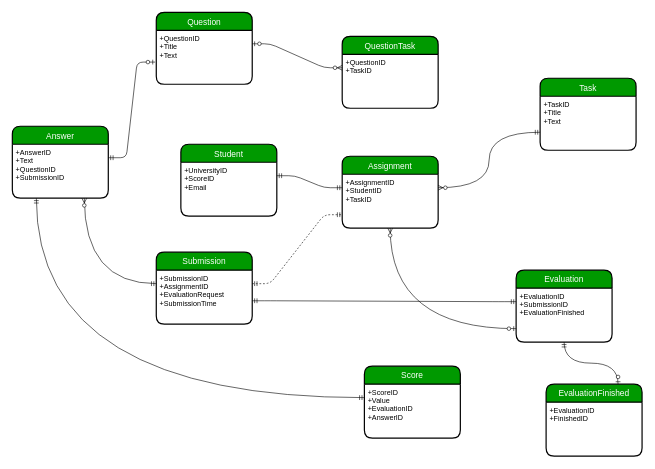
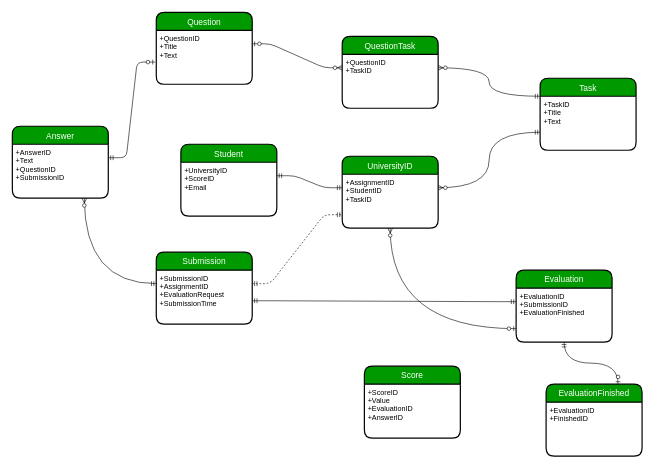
  <mxCell id="0" />
  <mxCell id="1" parent="0" />
  <mxCell id="2" value="" style="edgeStyle=entityRelationEdgeStyle;fontSize=12;html=1;endArrow=ERmandOne;startArrow=ERmandOne;entryX=0;entryY=0.25;entryDx=0;entryDy=0;exitX=1;exitY=0.25;exitDx=0;exitDy=0;" parent="1" source="27" target="24" edge="1"><mxGeometry width="100" height="100" relative="1" as="geometry"><mxPoint x="460" y="278" as="sourcePoint" /><mxPoint x="570" y="310" as="targetPoint" /></mxGeometry></mxCell>
  <mxCell id="3" value="&lt;span style=&quot;font-family: &amp;#34;helvetica&amp;#34; , &amp;#34;arial&amp;#34; , sans-serif ; font-size: 0px&quot;&gt;%3CmxGraphModel%3E%3Croot%3E%3CmxCell%20id%3D%220%22%2F%3E%3CmxCell%20id%3D%221%22%20parent%3D%220%22%2F%3E%3CmxCell%20id%3D%222%22%20value%3D%22%26lt%3Bfont%20style%3D%26quot%3Bfont-size%3A%2014px%20%3B%20line-height%3A%20100%25%26quot%3B%26gt%3B%26lt%3Bb%26gt%3BStudents%26lt%3B%2Fb%26gt%3B%26lt%3Bbr%26gt%3B%26lt%3Bul%26gt%3B%26lt%3Bli%26gt%3BStudentID%26lt%3B%2Fli%26gt%3B%26lt%3Bli%26gt%3BName%26lt%3B%2Fli%26gt%3B%26lt%3Bli%26gt%3BEmail%26lt%3B%2Fli%26gt%3B%26lt%3Bli%20style%3D%26quot%3Bline-height%3A%2090%25%26quot%3B%26gt%3BUniversityID%26lt%3B%2Fli%26gt%3B%26lt%3B%2Ful%26gt%3B%26lt%3B%2Ffont%26gt%3B%22%20style%3D%22rounded%3D1%3BwhiteSpace%3Dwrap%3Bhtml%3D1%3Balign%3Dleft%3B%22%20vertex%3D%221%22%20parent%3D%221%22%3E%3CmxGeometry%20x%3D%22250%22%20y%3D%22290%22%20width%3D%22180%22%20height%3D%22110%22%20as%3D%22geometry%22%2F%3E%3C%2FmxCell%3E%3C%2Froot%3E%3C%2FmxGraphModel%3E&lt;/span&gt;" style="text;html=1;resizable=0;points=[];autosize=1;align=left;verticalAlign=top;spacingTop=-4;" parent="1" vertex="1"><mxGeometry x="587" y="491" width="20" height="20" as="geometry" /></mxCell>
  <mxCell id="4" value="" style="edgeStyle=entityRelationEdgeStyle;fontSize=12;html=1;endArrow=ERmandOne;startArrow=ERmandOne;exitX=1;exitY=0.25;exitDx=0;exitDy=0;entryX=0;entryY=0.75;entryDx=0;entryDy=0;dashed=1;" parent="1" source="31" target="24" edge="1"><mxGeometry width="100" height="100" relative="1" as="geometry"><mxPoint x="420" y="464" as="sourcePoint" /><mxPoint x="570" y="335" as="targetPoint" /></mxGeometry></mxCell>
  <mxCell id="5" value="Question" style="swimlane;childLayout=stackLayout;horizontal=1;startSize=30;horizontalStack=0;fillColor=#009900;fontColor=#FFFFFF;rounded=1;fontSize=14;fontStyle=0;strokeWidth=2;resizeParent=0;resizeLast=1;shadow=0;dashed=0;align=center;" parent="1" vertex="1"><mxGeometry x="260" y="20" width="160" height="120" as="geometry" /></mxCell>
  <mxCell id="6" value="+QuestionID&#10;+Title&#10;+Text" style="align=left;strokeColor=none;fillColor=none;spacingLeft=4;fontSize=12;verticalAlign=top;resizable=0;rotatable=0;part=1;" parent="5" vertex="1"><mxGeometry y="30" width="160" height="90" as="geometry" /></mxCell>
  <mxCell id="7" value="" style="edgeStyle=entityRelationEdgeStyle;fontSize=12;html=1;endArrow=ERzeroToMany;startArrow=ERzeroToOne;entryX=0;entryY=0.25;entryDx=0;entryDy=0;exitX=1;exitY=0.25;exitDx=0;exitDy=0;" parent="1" source="6" target="19" edge="1"><mxGeometry width="100" height="100" relative="1" as="geometry"><mxPoint x="20" y="670" as="sourcePoint" /><mxPoint x="570" y="120" as="targetPoint" /></mxGeometry></mxCell>
  <mxCell id="8" value="" style="edgeStyle=entityRelationEdgeStyle;fontSize=12;html=1;endArrow=ERzeroToOne;startArrow=ERmandOne;entryX=-0.012;entryY=0.589;entryDx=0;entryDy=0;entryPerimeter=0;exitX=1;exitY=0.25;exitDx=0;exitDy=0;" parent="1" source="29" target="6" edge="1"><mxGeometry width="100" height="100" relative="1" as="geometry"><mxPoint x="190" y="248" as="sourcePoint" /><mxPoint x="120" y="570" as="targetPoint" /></mxGeometry></mxCell>
  <mxCell id="9" value="Evaluation" style="swimlane;childLayout=stackLayout;horizontal=1;startSize=30;horizontalStack=0;fillColor=#009900;fontColor=#FFFFFF;rounded=1;fontSize=14;fontStyle=0;strokeWidth=2;resizeParent=0;resizeLast=1;shadow=0;dashed=0;align=center;" parent="1" vertex="1"><mxGeometry x="860" y="450" width="160" height="120" as="geometry" /></mxCell>
  <mxCell id="10" value="+EvaluationID&#10;+SubmissionID&#10;+EvaluationFinished&#10;" style="align=left;strokeColor=none;fillColor=none;spacingLeft=4;fontSize=12;verticalAlign=top;resizable=0;rotatable=0;part=1;" parent="9" vertex="1"><mxGeometry y="30" width="160" height="90" as="geometry" /></mxCell>
  <mxCell id="11" value="Score" style="swimlane;childLayout=stackLayout;horizontal=1;startSize=30;horizontalStack=0;fillColor=#009900;fontColor=#FFFFFF;rounded=1;fontSize=14;fontStyle=0;strokeWidth=2;resizeParent=0;resizeLast=1;shadow=0;dashed=0;align=center;" parent="1" vertex="1"><mxGeometry x="607" y="610" width="160" height="120" as="geometry" /></mxCell>
  <mxCell id="12" value="+ScoreID&#10;+Value&#10;+EvaluationID&#10;+AnswerID&#10;" style="align=left;strokeColor=none;fillColor=none;spacingLeft=4;fontSize=12;verticalAlign=top;resizable=0;rotatable=0;part=1;" parent="11" vertex="1"><mxGeometry y="30" width="160" height="90" as="geometry" /></mxCell>
- <mxCell id="13" value="" style="edgeStyle=orthogonalEdgeStyle;fontSize=12;html=1;endArrow=ERmandOne;startArrow=ERmandOne;entryX=0;entryY=0.25;entryDx=0;entryDy=0;exitX=0.25;exitY=1;exitDx=0;exitDy=0;elbow=vertical;curved=1;" parent="1" source="29" target="12" edge="1"><mxGeometry width="100" height="100" relative="1" as="geometry"><mxPoint x="55" y="330" as="sourcePoint" /><mxPoint x="110" y="750" as="targetPoint" /></mxGeometry></mxCell>
  <mxCell id="14" value="" style="edgeStyle=orthogonalEdgeStyle;fontSize=12;html=1;endArrow=ERzeroToMany;startArrow=ERzeroToOne;exitX=0;exitY=0.75;exitDx=0;exitDy=0;curved=1;" parent="1" source="10" target="24" edge="1"><mxGeometry width="100" height="100" relative="1" as="geometry"><mxPoint x="10" y="850" as="sourcePoint" /><mxPoint x="110" y="750" as="targetPoint" /></mxGeometry></mxCell>
  <mxCell id="15" value="EvaluationFinished" style="swimlane;childLayout=stackLayout;horizontal=1;startSize=30;horizontalStack=0;fillColor=#009900;fontColor=#FFFFFF;rounded=1;fontSize=14;fontStyle=0;strokeWidth=2;resizeParent=0;resizeLast=1;shadow=0;dashed=0;align=center;" parent="1" vertex="1"><mxGeometry x="910" y="640" width="160" height="120" as="geometry" /></mxCell>
  <mxCell id="16" value="+EvaluationID&#10;+FinishedID" style="align=left;strokeColor=none;fillColor=none;spacingLeft=4;fontSize=12;verticalAlign=top;resizable=0;rotatable=0;part=1;" parent="15" vertex="1"><mxGeometry y="30" width="160" height="90" as="geometry" /></mxCell>
  <mxCell id="17" value="" style="edgeStyle=orthogonalEdgeStyle;fontSize=12;html=1;endArrow=ERzeroToOne;startArrow=ERmandOne;entryX=0.75;entryY=0;entryDx=0;entryDy=0;exitX=0.5;exitY=1;exitDx=0;exitDy=0;curved=1;" parent="1" source="10" target="15" edge="1"><mxGeometry width="100" height="100" relative="1" as="geometry"><mxPoint y="880" as="sourcePoint" x="-10" /><mxPoint x="90" y="780" as="targetPoint" /></mxGeometry></mxCell>
  <mxCell id="18" value="QuestionTask" style="swimlane;childLayout=stackLayout;horizontal=1;startSize=30;horizontalStack=0;fillColor=#009900;fontColor=#FFFFFF;rounded=1;fontSize=14;fontStyle=0;strokeWidth=2;resizeParent=0;resizeLast=1;shadow=0;dashed=0;align=center;" parent="1" vertex="1"><mxGeometry x="570" y="60" width="160" height="120" as="geometry" /></mxCell>
  <mxCell id="19" value="+QuestionID&#10;+TaskID" style="align=left;strokeColor=none;fillColor=none;spacingLeft=4;fontSize=12;verticalAlign=top;resizable=0;rotatable=0;part=1;" parent="18" vertex="1"><mxGeometry y="30" width="160" height="90" as="geometry" /></mxCell>
+ <mxCell id="20" value="" style="edgeStyle=orthogonalEdgeStyle;fontSize=12;html=1;endArrow=ERzeroToMany;startArrow=ERmandOne;entryX=1;entryY=0.25;entryDx=0;entryDy=0;exitX=0;exitY=0.25;exitDx=0;exitDy=0;curved=1;" parent="1" source="21" target="19" edge="1"><mxGeometry width="100" height="100" relative="1" as="geometry"><mxPoint x="900" y="158" as="sourcePoint" /><mxPoint x="890" y="310" as="targetPoint" /></mxGeometry></mxCell>
  <mxCell id="21" value="Task" style="swimlane;childLayout=stackLayout;horizontal=1;startSize=30;horizontalStack=0;fillColor=#009900;fontColor=#FFFFFF;rounded=1;fontSize=14;fontStyle=0;strokeWidth=2;resizeParent=0;resizeLast=1;shadow=0;dashed=0;align=center;" parent="1" vertex="1"><mxGeometry x="900" y="130" width="160" height="120" as="geometry" /></mxCell>
  <mxCell id="22" value="+TaskID&#10;+Title&#10;+Text" style="align=left;strokeColor=none;fillColor=none;spacingLeft=4;fontSize=12;verticalAlign=top;resizable=0;rotatable=0;part=1;" parent="21" vertex="1"><mxGeometry y="30" width="160" height="90" as="geometry" /></mxCell>
- <mxCell id="23" value="Assignment" style="swimlane;childLayout=stackLayout;horizontal=1;startSize=30;horizontalStack=0;fillColor=#009900;fontColor=#FFFFFF;rounded=1;fontSize=14;fontStyle=0;strokeWidth=2;resizeParent=0;resizeLast=1;shadow=0;dashed=0;align=center;" parent="1" vertex="1"><mxGeometry x="570" y="260" width="160" height="120" as="geometry" /></mxCell>
+ <mxCell id="23" value="UniversityID" style="swimlane;childLayout=stackLayout;horizontal=1;startSize=30;horizontalStack=0;fillColor=#009900;fontColor=#FFFFFF;rounded=1;fontSize=14;fontStyle=0;strokeWidth=2;resizeParent=0;resizeLast=1;shadow=0;dashed=0;align=center;" parent="1" vertex="1"><mxGeometry x="570" y="260" width="160" height="120" as="geometry" /></mxCell>
  <mxCell id="24" value="+AssignmentID&#10;+StudentID&#10;+TaskID&#10;" style="align=left;strokeColor=none;fillColor=none;spacingLeft=4;fontSize=12;verticalAlign=top;resizable=0;rotatable=0;part=1;" parent="23" vertex="1"><mxGeometry y="30" width="160" height="90" as="geometry" /></mxCell>
  <mxCell id="25" value="" style="edgeStyle=orthogonalEdgeStyle;fontSize=12;html=1;endArrow=ERzeroToMany;startArrow=ERmandOne;entryX=1;entryY=0.25;entryDx=0;entryDy=0;exitX=0;exitY=0.75;exitDx=0;exitDy=0;curved=1;" parent="1" source="21" target="24" edge="1"><mxGeometry width="100" height="100" relative="1" as="geometry"><mxPoint x="760" y="400" as="sourcePoint" /><mxPoint x="860" y="300" as="targetPoint" /></mxGeometry></mxCell>
  <mxCell id="26" value="Student" style="swimlane;childLayout=stackLayout;horizontal=1;startSize=30;horizontalStack=0;fillColor=#009900;fontColor=#FFFFFF;rounded=1;fontSize=14;fontStyle=0;strokeWidth=2;resizeParent=0;resizeLast=1;shadow=0;dashed=0;align=center;" parent="1" vertex="1"><mxGeometry x="301" y="240" width="160" height="120" as="geometry" /></mxCell>
  <mxCell id="27" value="+UniversityID&#10;+ScoreID&#10;+Email" style="align=left;strokeColor=none;fillColor=none;spacingLeft=4;fontSize=12;verticalAlign=top;resizable=0;rotatable=0;part=1;" parent="26" vertex="1"><mxGeometry y="30" width="160" height="90" as="geometry" /></mxCell>
  <mxCell id="28" value="Answer" style="swimlane;childLayout=stackLayout;horizontal=1;startSize=30;horizontalStack=0;fillColor=#009900;fontColor=#FFFFFF;rounded=1;fontSize=14;fontStyle=0;strokeWidth=2;resizeParent=0;resizeLast=1;shadow=0;dashed=0;align=center;" parent="1" vertex="1"><mxGeometry x="20" y="210" width="160" height="120" as="geometry" /></mxCell>
  <mxCell id="29" value="+AnswerID&#10;+Text&#10;+QuestionID&#10;+SubmissionID" style="align=left;strokeColor=none;fillColor=none;spacingLeft=4;fontSize=12;verticalAlign=top;resizable=0;rotatable=0;part=1;" parent="28" vertex="1"><mxGeometry y="30" width="160" height="90" as="geometry" /></mxCell>
  <mxCell id="30" value="Submission" style="swimlane;childLayout=stackLayout;horizontal=1;startSize=30;horizontalStack=0;fillColor=#009900;fontColor=#FFFFFF;rounded=1;fontSize=14;fontStyle=0;strokeWidth=2;resizeParent=0;resizeLast=1;shadow=0;dashed=0;align=center;" parent="1" vertex="1"><mxGeometry x="260" y="420" width="160" height="120" as="geometry" /></mxCell>
  <mxCell id="31" value="+SubmissionID&#10;+AssignmentID&#10;+EvaluationRequest&#10;+SubmissionTime" style="align=left;strokeColor=none;fillColor=none;spacingLeft=4;fontSize=12;verticalAlign=top;resizable=0;rotatable=0;part=1;" parent="30" vertex="1"><mxGeometry y="30" width="160" height="90" as="geometry" /></mxCell>
  <mxCell id="32" value="" style="edgeStyle=orthogonalEdgeStyle;fontSize=12;html=1;endArrow=ERzeroToMany;startArrow=ERmandOne;entryX=0.75;entryY=1;entryDx=0;entryDy=0;exitX=0;exitY=0.25;exitDx=0;exitDy=0;curved=1;" parent="1" source="31" target="29" edge="1"><mxGeometry width="100" height="100" relative="1" as="geometry"><mxPoint y="880" as="sourcePoint" x="-10" /><mxPoint x="90" y="780" as="targetPoint" /></mxGeometry></mxCell>
  <mxCell id="33" value="" style="edgeStyle=entityRelationEdgeStyle;fontSize=12;html=1;endArrow=ERmandOne;startArrow=ERmandOne;entryX=0;entryY=0.25;entryDx=0;entryDy=0;" edge="1" parent="1" target="10"><mxGeometry width="100" height="100" relative="1" as="geometry"><mxPoint x="420" y="501" as="sourcePoint" /><mxPoint x="520" y="401" as="targetPoint" /></mxGeometry></mxCell>
